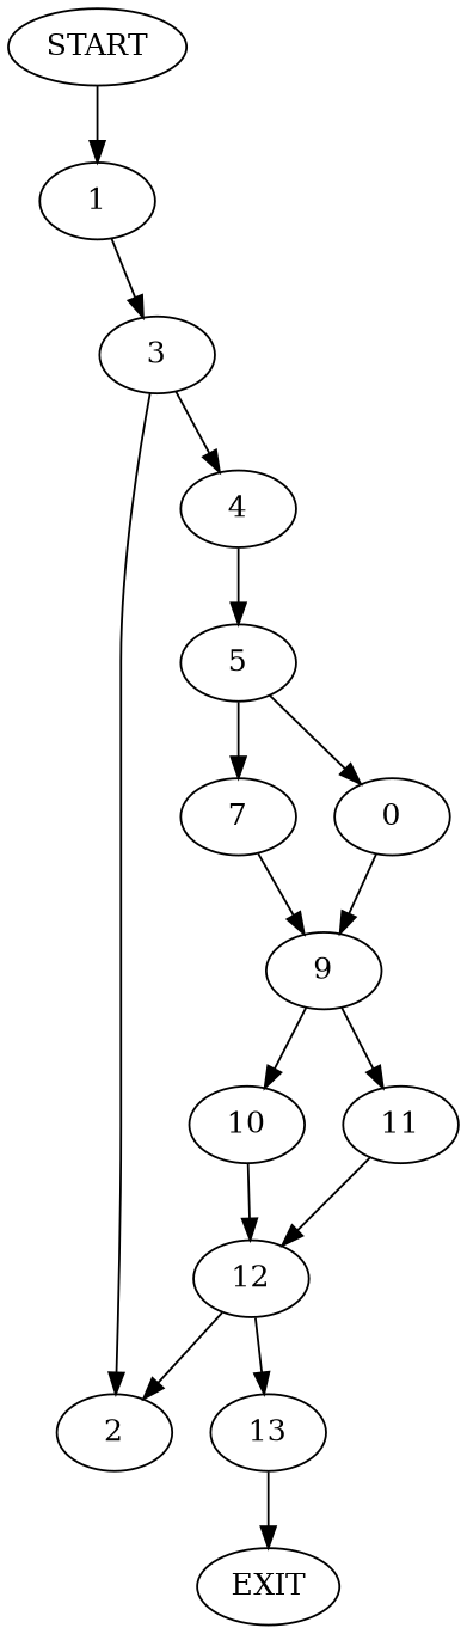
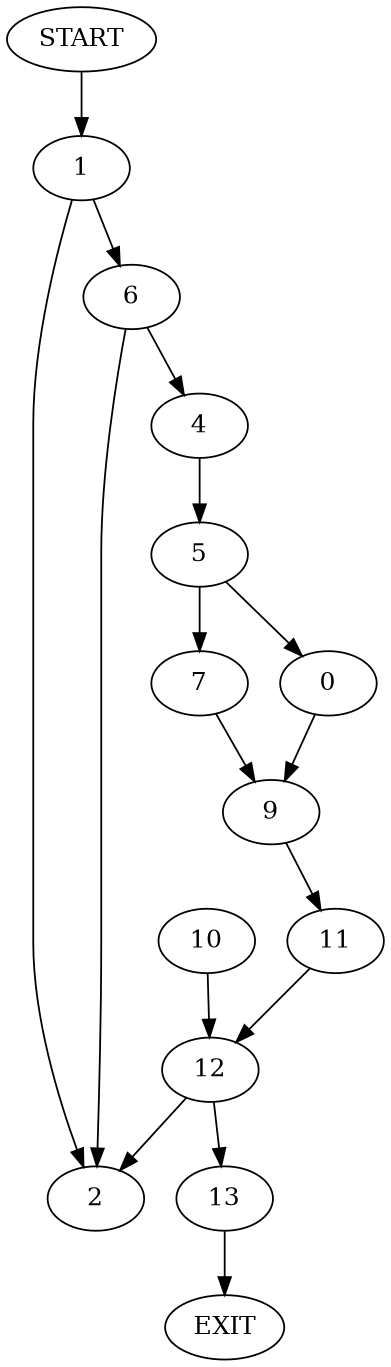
  digraph {
    n1 [label=START]
    1
    2
-   3
+   3 [label=6]
    n5 [label=EXIT]
    4
    5
    7
    n9 [label=0]
    9
    10
    11
    12
    13
    n1 -> 1
+   1 -> 2
    1 -> 3
    3 -> 2
    3 -> 4
    4 -> 5
    5 -> 7
    5 -> n9
    7 -> 9
    n9 -> 9
-   9 -> 10
    9 -> 11
    10 -> 12
    11 -> 12
    12 -> 2
    12 -> 13
    13 -> n5
  }
